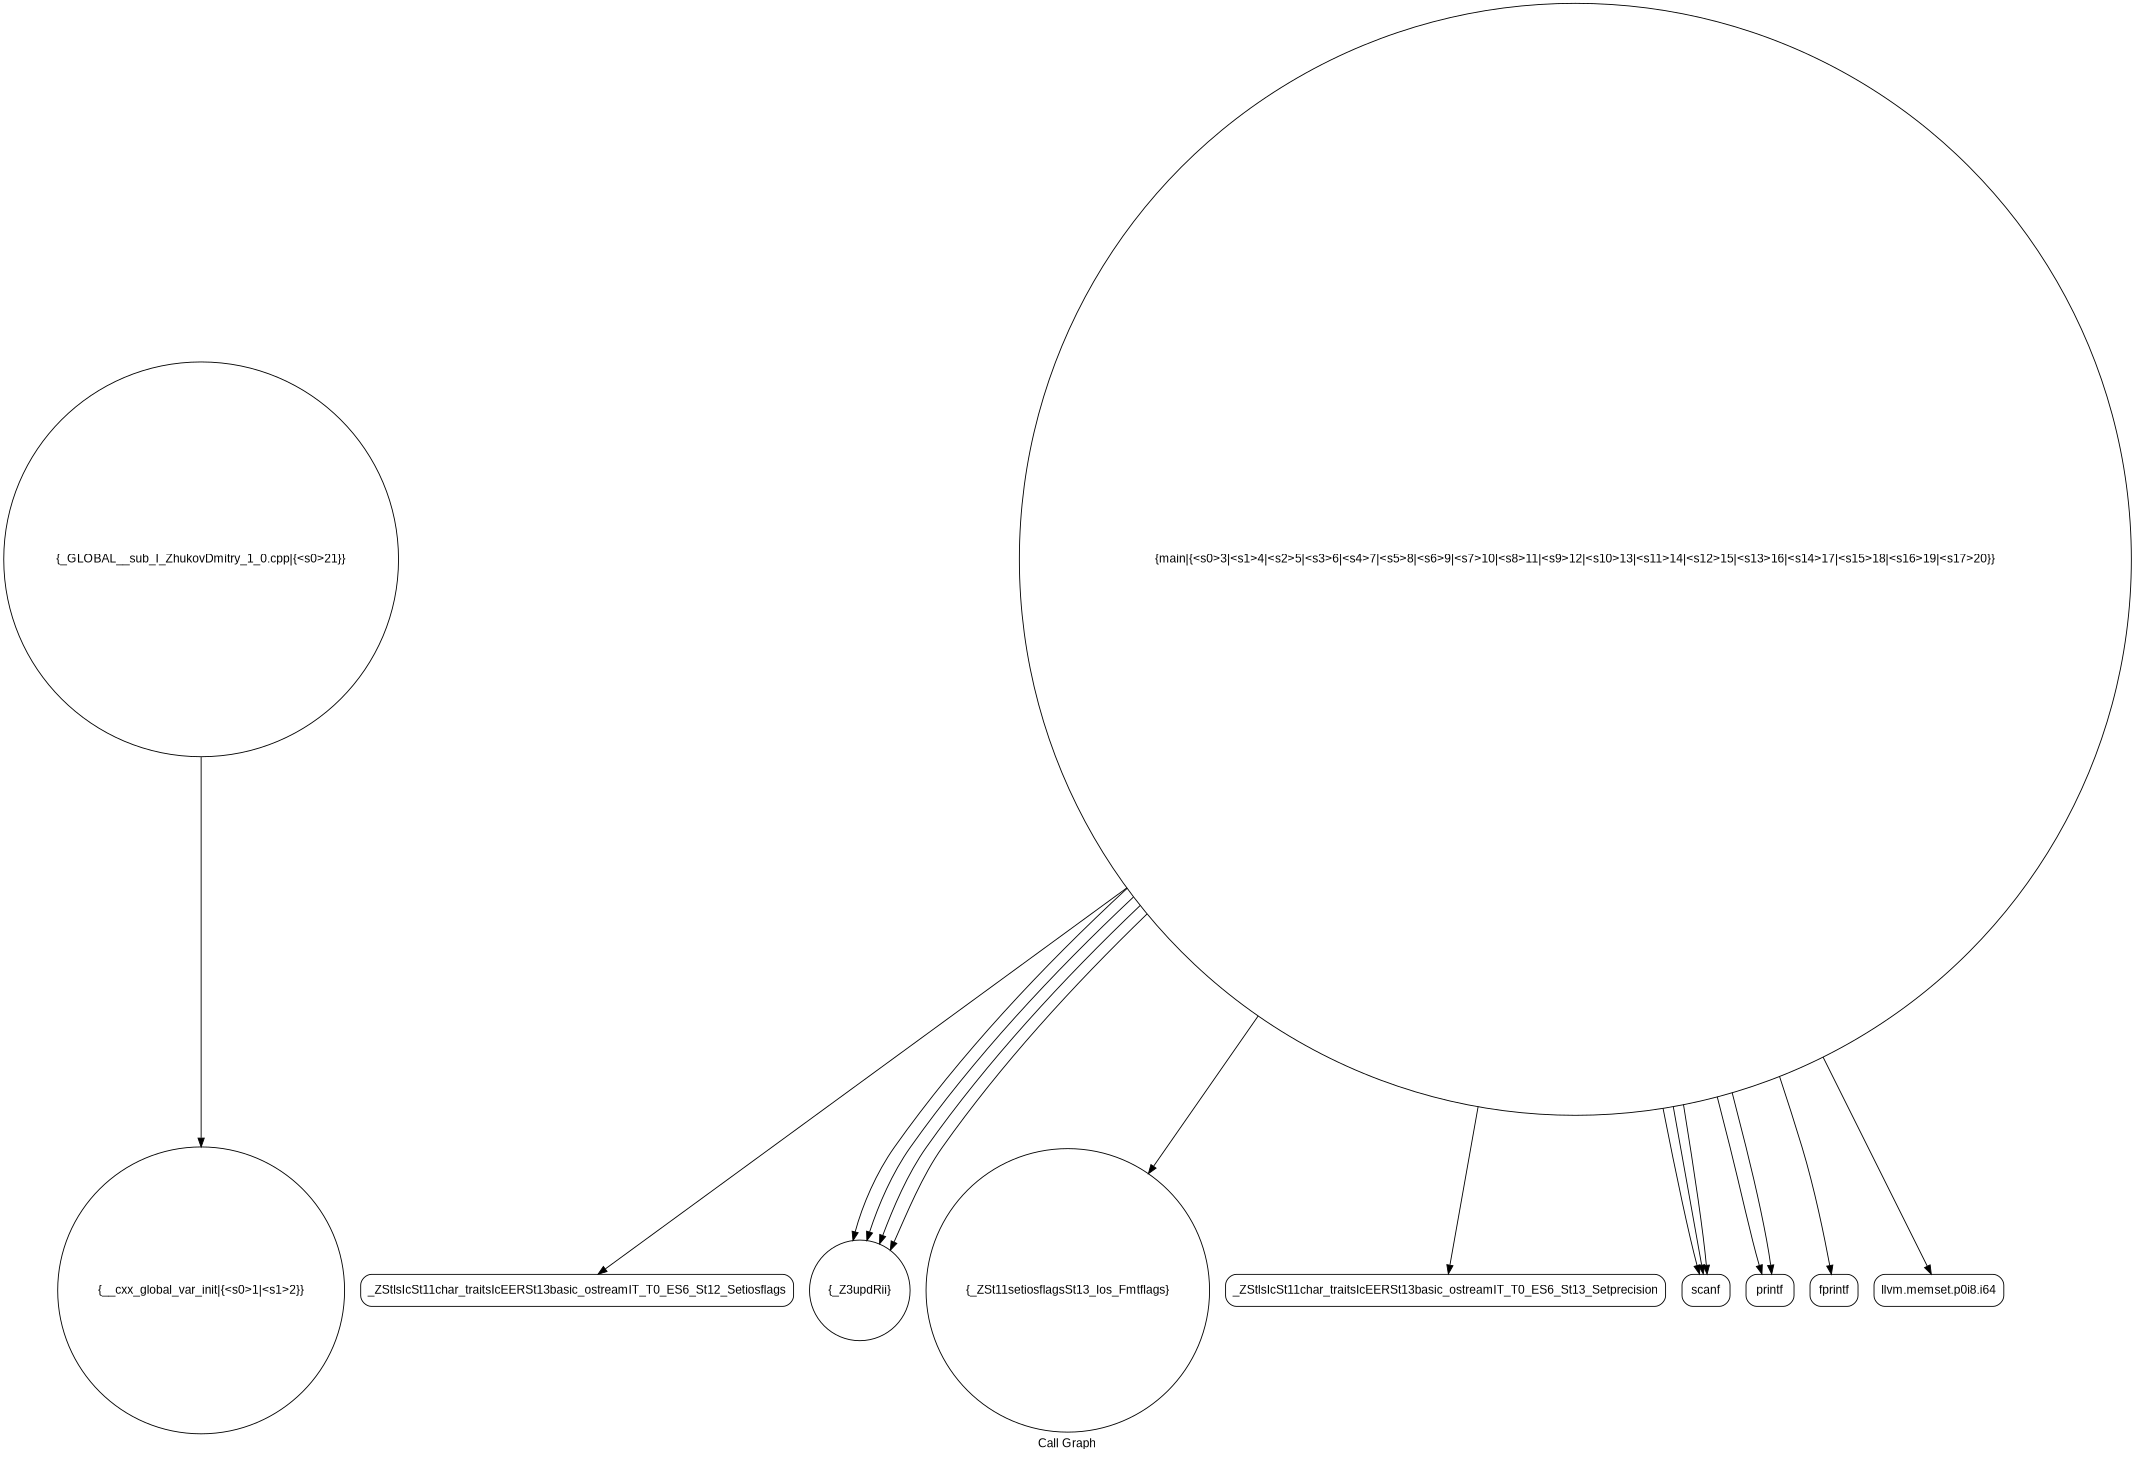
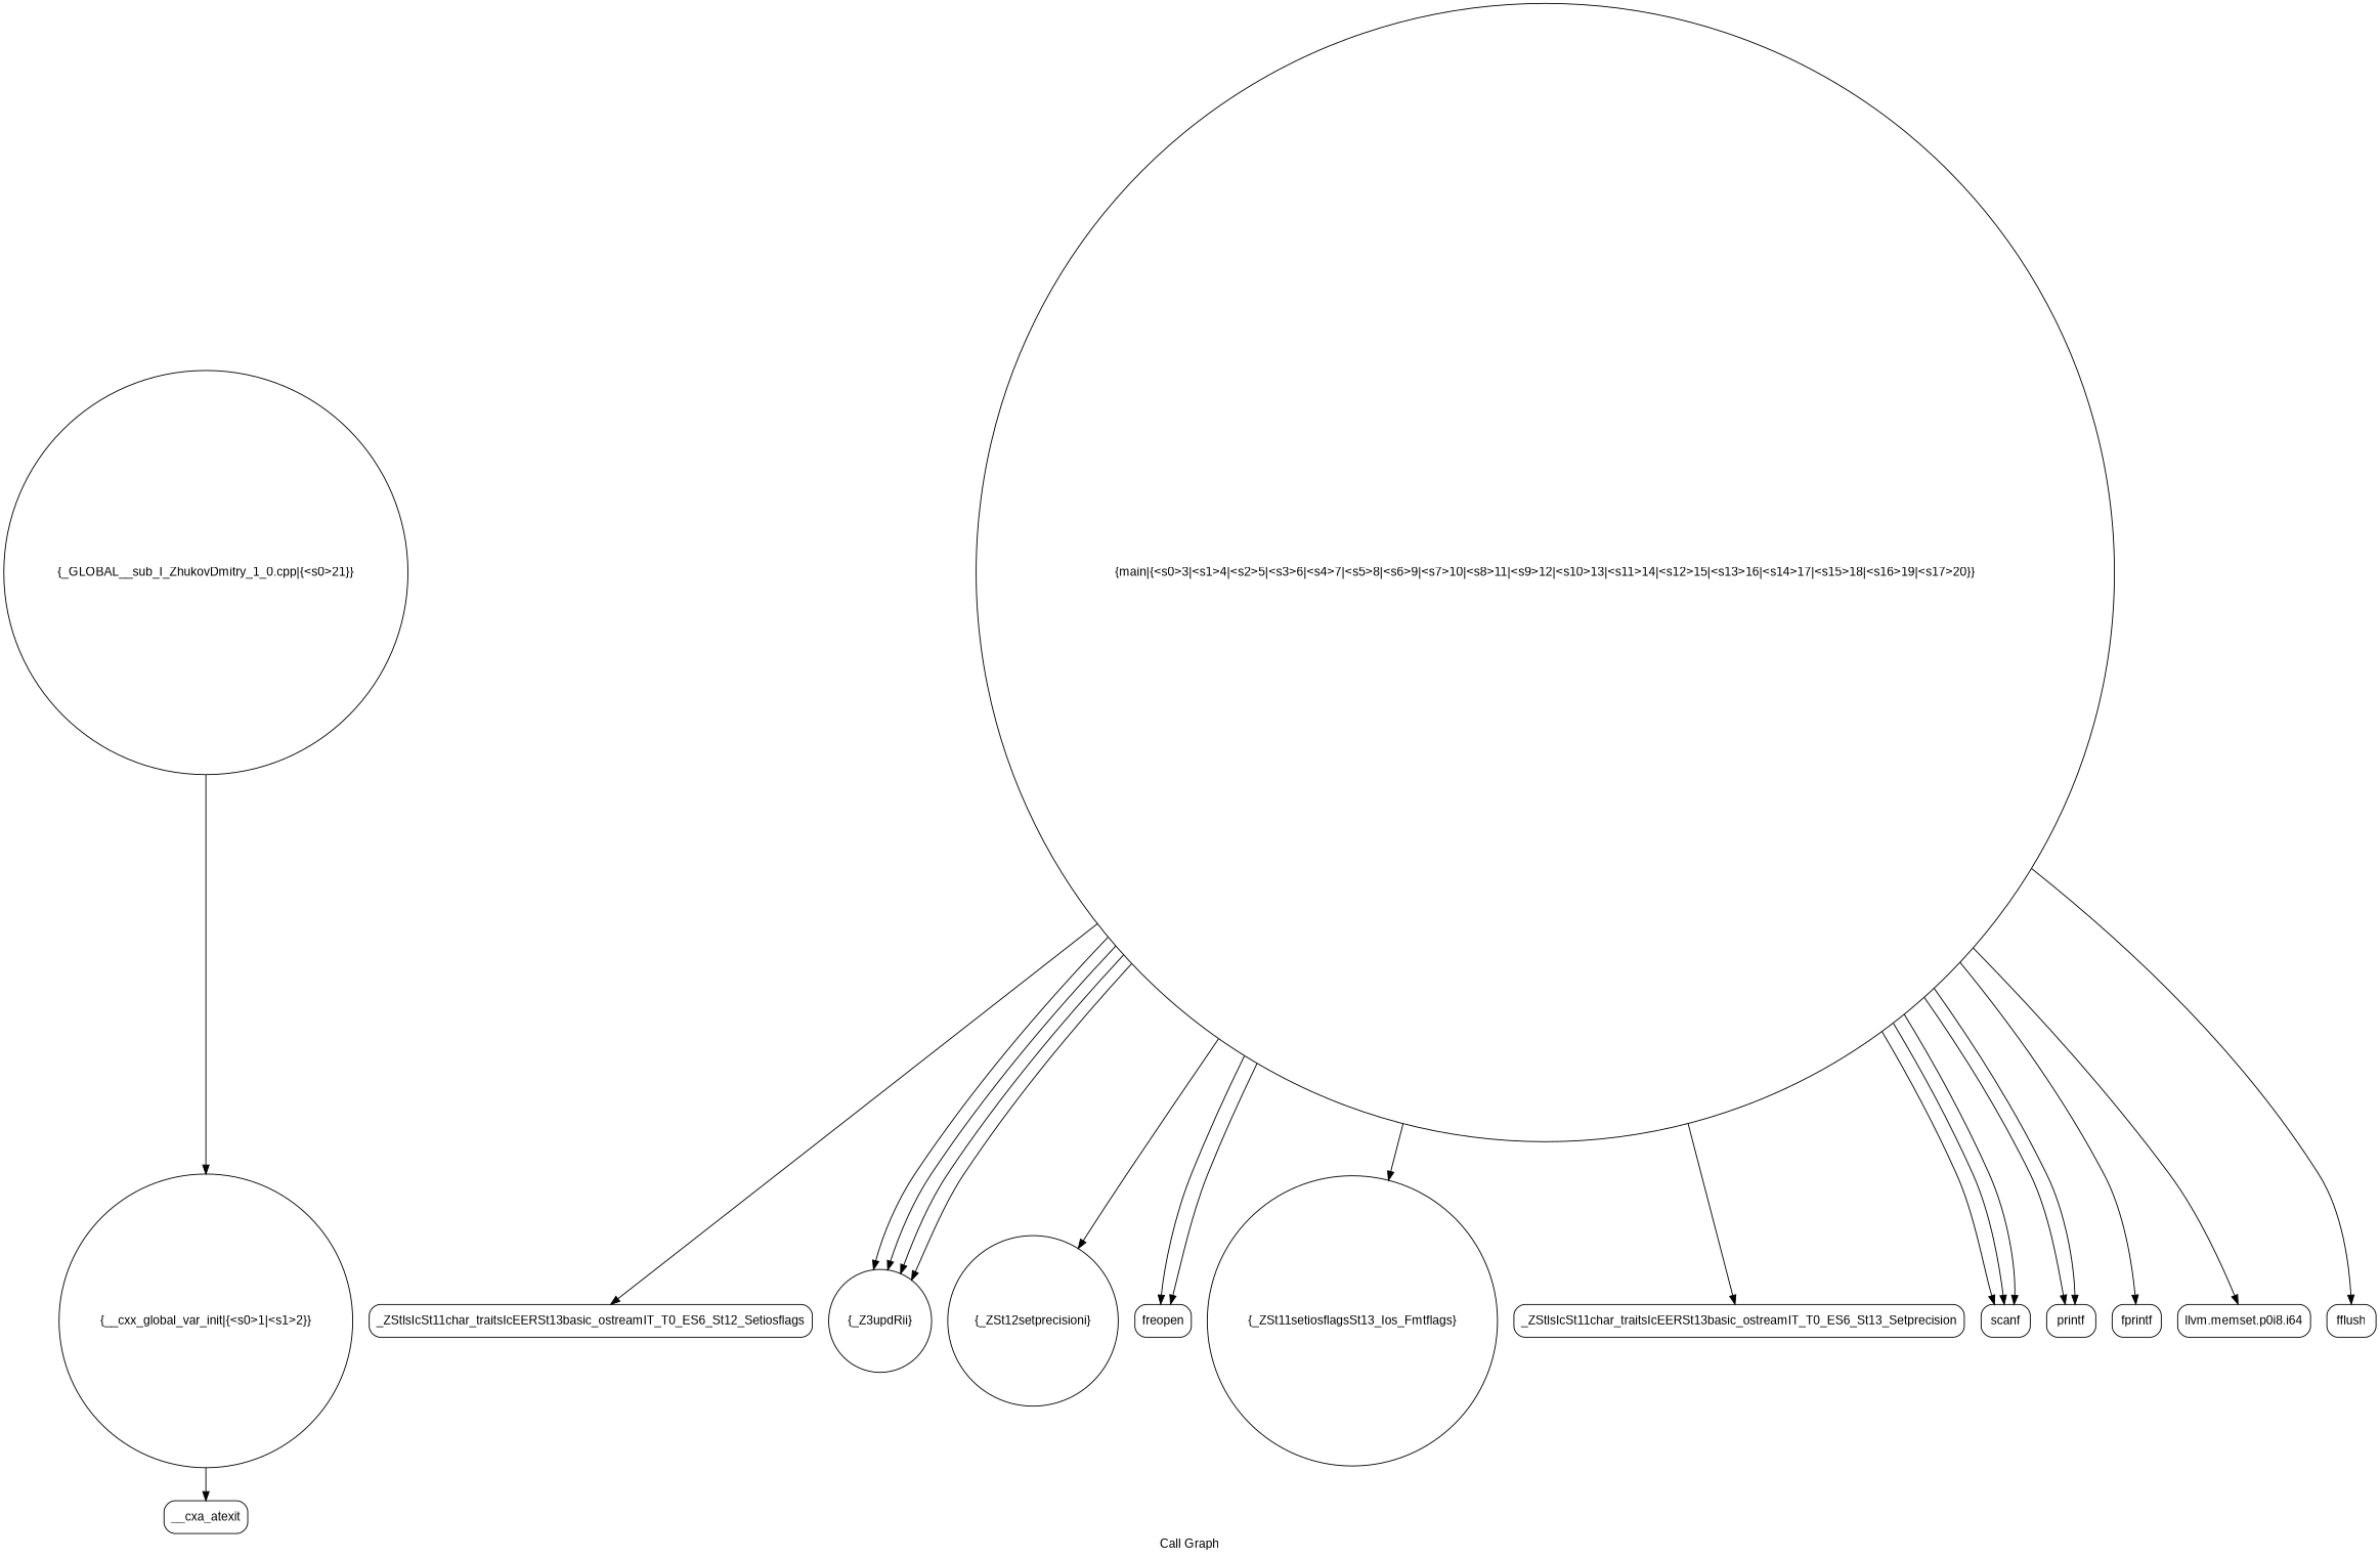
  digraph {
    fontname="Liberation Sans"
    label="Call Graph"
    node [fontname="Liberation Sans" shape=Mrecord]
    edge [color=black fontname="Liberation Sans" tailport=s1]
    n1 [label="{__cxx_global_var_init|{<s0>1|<s1>2}}" shape=circle]
+   n2 [label="{__cxa_atexit}"]
    n3 [label="{_ZStlsIcSt11char_traitsIcEERSt13basic_ostreamIT_T0_ES6_St12_Setiosflags}"]
    n4 [label="{_Z3updRii}" shape=circle]
+   n5 [label="{_ZSt12setprecisioni}" shape=circle]
    n6 [label="{_GLOBAL__sub_I_ZhukovDmitry_1_0.cpp|{<s0>21}}" shape=circle]
    n7 [label="{main|{<s0>3|<s1>4|<s2>5|<s3>6|<s4>7|<s5>8|<s6>9|<s7>10|<s8>11|<s9>12|<s10>13|<s11>14|<s12>15|<s13>16|<s14>17|<s15>18|<s16>19|<s17>20}}" shape=circle]
+   n8 [label="{freopen}"]
    n9 [label="{_ZSt11setiosflagsSt13_Ios_Fmtflags}" shape=circle]
    n10 [label="{_ZStlsIcSt11char_traitsIcEERSt13basic_ostreamIT_T0_ES6_St13_Setprecision}"]
    n11 [label="{scanf}"]
    n12 [label="{printf}"]
    n13 [label="{fprintf}"]
    n14 [label="{llvm.memset.p0i8.i64}"]
+   n15 [label="{fflush}"]
+   n1 -> n2
    n6 -> n1 [tailport=s0]
    n7 -> n3 [tailport=s3]
    n7 -> n4 [tailport=s12]
    n7 -> n4 [tailport=s13]
    n7 -> n4 [tailport=s14]
    n7 -> n4 [tailport=s15]
+   n7 -> n5 [tailport=s4]
+   n7 -> n8 [tailport=s0]
+   n7 -> n8
    n7 -> n9 [tailport=s2]
    n7 -> n10 [tailport=s5]
    n7 -> n11 [tailport=s6]
    n7 -> n11 [tailport=s9]
    n7 -> n11 [tailport=s10]
    n7 -> n12 [tailport=s7]
    n7 -> n12 [tailport=s16]
    n7 -> n13 [tailport=s8]
    n7 -> n14 [tailport=s11]
+   n7 -> n15 [tailport=s17]
  }
